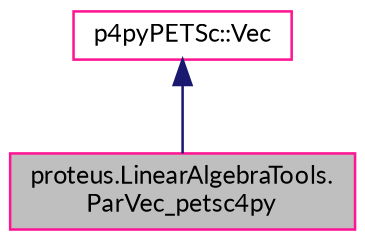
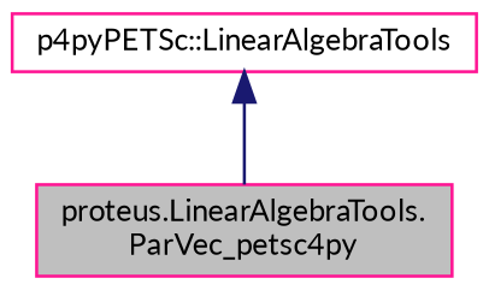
  digraph {
    fontname=Lato
    node [color=deeppink fontname=Lato fontsize=10 shape=record style=filled]
    n1 [fillcolor=grey75 fontcolor=black height=0.2 label="proteus.LinearAlgebraTools.\lParVec_petsc4py" width=0.4]
-   n2 [fillcolor=white height=0.2 label="p4pyPETSc::Vec" width=0.4]
+   n2 [fillcolor=white height=0.2 label="p4pyPETSc::LinearAlgebraTools" width=0.4]
    n2 -> n1 [color=midnightblue dir=back fontname=Lato fontsize=10 labelfontname=Helvetica labelfontsize=10 style=solid]
  }
